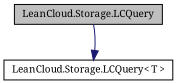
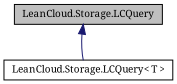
  digraph {
    fontname="Noto Serif"
    node [color=black fontname="Noto Serif" fontsize=10 shape=record style=filled]
    n1 [fillcolor=grey75 fontcolor=black height=0.2 label="LeanCloud.Storage.LCQuery" width=0.4]
    n2 [fillcolor=white height=0.2 label="LeanCloud.Storage.LCQuery\< T \>" width=0.4]
-   n2 -> n1 [color=midnightblue dir=back fontname="Noto Serif" fontsize=10 labelfontname=Helvetica labelfontsize=10 style=solid]
+   n1 -> n2 [color=midnightblue dir=back fontname="Noto Serif" fontsize=10 labelfontname=Helvetica labelfontsize=10 style=solid]
  }
